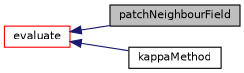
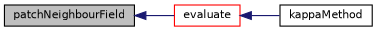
  digraph {
    rankdir=LR
    node [color=black fontname=Helvetica fontsize=10 shape=record]
    edge [color=midnightblue dir=back fontname=Helvetica fontsize=10 labelfontname=Helvetica labelfontsize=10 style=solid]
    n1 [fillcolor=grey75 fontcolor=black height=0.2 label=patchNeighbourField style=filled width=0.4]
    n2 [color=red height=0.2 label=evaluate width=0.4]
    n3 [height=0.2 label=kappaMethod width=0.4]
-   n2 -> n1
+   n1 -> n2
    n2 -> n3
  }
